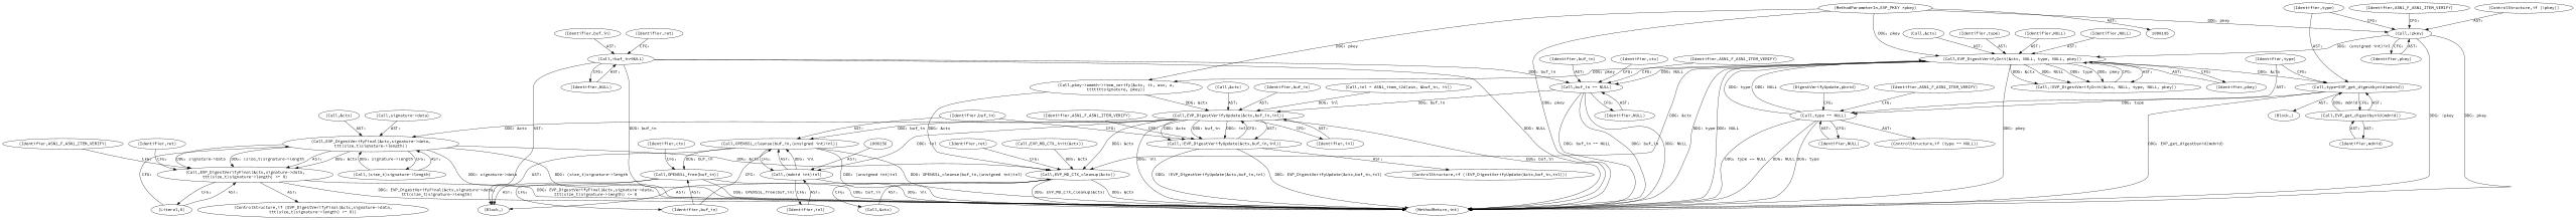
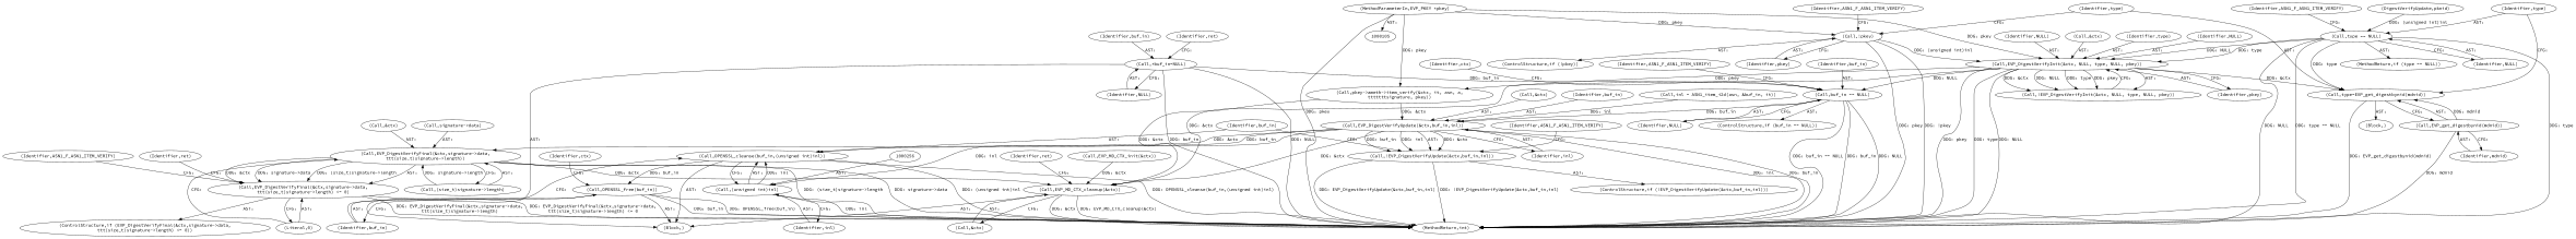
  digraph {
    fontname="Source Code Pro"
    node [fontname="Source Code Pro"]
    edge [fontname="Source Code Pro"]
    n1 [label="(Call,buf_in == NULL)"]
    n2 [label="(Call,EVP_DigestVerifyUpdate(&ctx,buf_in,inl))"]
    n3 [label="(Identifier,NULL)"]
    n4 [label="(MethodReturn,int)"]
+   n5 [label="(ControlStructure,if (buf_in == NULL))"]
    n6 [label="(Call,EVP_MD_CTX_cleanup(&ctx))"]
    n7 [label="(Call,!EVP_DigestVerifyUpdate(&ctx,buf_in,inl))"]
    n8 [label="(Call,OPENSSL_cleanse(buf_in,(unsigned int)inl))"]
-   n9 [label="(Call,(mdnid int)inl)"]
+   n9 [label="(Call,(unsigned int)inl)"]
    n10 [label="(Call,EVP_DigestVerifyFinal(&ctx,signature->data,\n\t\t\t(size_t)signature->length))"]
    n11 [label="(Identifier,inl)"]
    n12 [label="(Call,*buf_in=NULL)"]
    n13 [label="(Identifier,NULL)"]
    n14 [label="(Block,)"]
    n15 [label="(Call,EVP_DigestVerifyInit(&ctx, NULL, type, NULL, pkey))"]
    n16 [label="(Call,pkey->ameth->item_verify(&ctx, it, asn, a,\n\t\t\t\t\t\t\tsignature, pkey))"]
    n17 [label="(Call,!EVP_DigestVerifyInit(&ctx, NULL, type, NULL, pkey))"]
    n18 [label="(Identifier,pkey)"]
    n19 [label="(Call,type=EVP_get_digestbynid(mdnid))"]
    n20 [label="(Call,&ctx)"]
    n21 [label="(Call,EVP_MD_CTX_init(&ctx))"]
    n22 [label="(Call,type == NULL)"]
    n23 [label="(Identifier,NULL)"]
-   n24 [label="(ControlStructure,if (type == NULL))"]
+   n24 [label="(MethodReturn,if (type == NULL))"]
    n25 [label="(Call,EVP_get_digestbynid(mdnid))"]
    n26 [label="(Block,)"]
    n27 [label="(Identifier,mdnid)"]
    n28 [label="(Call,!pkey)"]
    n29 [label="(Identifier,pkey)"]
    n30 [label="(ControlStructure,if (!pkey))"]
    n31 [label="(MethodParameterIn,EVP_PKEY *pkey)"]
    1000105
    n33 [label="(ControlStructure,if (!EVP_DigestVerifyUpdate(&ctx,buf_in,inl)))"]
    n34 [label="(Call,OPENSSL_free(buf_in))"]
    n35 [label="(Identifier,inl)"]
    n36 [label="(Call,EVP_DigestVerifyFinal(&ctx,signature->data,\n\t\t\t(size_t)signature->length) <= 0)"]
    n37 [label="(Call,(size_t)signature->length)"]
    n38 [label="(Identifier,buf_in)"]
    n39 [label="(ControlStructure,if (EVP_DigestVerifyFinal(&ctx,signature->data,\n\t\t\t(size_t)signature->length) <= 0))"]
    n40 [label="(Literal,0)"]
    n41 [label="(Identifier,ret)"]
    n42 [label="(Call,&ctx)"]
    n43 [label="(Identifier,ASN1_F_ASN1_ITEM_VERIFY)"]
    n44 [label="(Identifier,ASN1_F_ASN1_ITEM_VERIFY)"]
    n45 [label="(Identifier,ASN1_F_ASN1_ITEM_VERIFY)"]
    n46 [label="(Identifier,NULL)"]
    n47 [label="(Identifier,ret)"]
    n48 [label="(Identifier,buf_in)"]
    n49 [label="(Identifier,ASN1_F_ASN1_ITEM_VERIFY)"]
    n50 [label="(Identifier,buf_in)"]
    n51 [label="(Call,&ctx)"]
    n52 [label="(Call,signature->data)"]
    n53 [label="(Identifier,type)"]
    n54 [label="(Identifier,ctx)"]
    n55 [label="(Identifier,ASN1_F_ASN1_ITEM_VERIFY)"]
    n56 [label="(Call,&ctx)"]
    n57 [label="(Identifier,ret)"]
    n58 [label="(Identifier,type)"]
    n59 [label="(Identifier,type)"]
    n60 [label="(Identifier,ctx)"]
    n61 [label="(DigestVerifyUpdate,pknid)"]
    n62 [label="(Identifier,buf_in)"]
    n63 [label="(Identifier,buf_in)"]
    n64 [label="(Identifier,NULL)"]
    n65 [label="(Call,inl = ASN1_item_i2d(asn, &buf_in, it))"]
    1000256
    n1 -> n2 [label="DDG: buf_in"]
    n1 -> n3 [label="CFG: "]
    n1 -> n4 [label="DDG: buf_in"]
    n1 -> n4 [label="DDG: NULL"]
    n1 -> n4 [label="DDG: buf_in == NULL"]
+   n1 -> n5 [label="AST: "]
    n2 -> n4 [label="DDG: inl"]
    n2 -> n4 [label="DDG: buf_in"]
    n2 -> n6 [label="DDG: &ctx"]
    n2 -> n7 [label="AST: "]
    n2 -> n7 [label="DDG: &ctx"]
    n2 -> n7 [label="DDG: buf_in"]
    n2 -> n7 [label="DDG: inl"]
    n2 -> n8 [label="DDG: buf_in"]
    n2 -> n9 [label="DDG: inl"]
    n2 -> n10 [label="DDG: &ctx"]
    n2 -> n11 [label="CFG: "]
    n3 -> n1 [label="AST: "]
    n6 -> n4 [label="DDG: EVP_MD_CTX_cleanup(&ctx)"]
    n6 -> n4 [label="DDG: &ctx"]
    n6 -> n14 [label="AST: "]
    n6 -> n20 [label="CFG: "]
-   n7 -> n2 [label="CFG: "]
    n7 -> n4 [label="DDG: !EVP_DigestVerifyUpdate(&ctx,buf_in,inl)"]
    n7 -> n4 [label="DDG: EVP_DigestVerifyUpdate(&ctx,buf_in,inl)"]
    n7 -> n33 [label="AST: "]
    n8 -> n4 [label="DDG: OPENSSL_cleanse(buf_in,(unsigned int)inl)"]
    n8 -> n4 [label="DDG: (unsigned int)inl"]
    n8 -> n9 [label="CFG: "]
    n8 -> n14 [label="AST: "]
    n8 -> n34 [label="DDG: buf_in"]
    n9 -> n4 [label="DDG: inl"]
    n9 -> n8 [label="AST: "]
    n9 -> n8 [label="DDG: inl"]
    n9 -> n35 [label="CFG: "]
    n10 -> n4 [label="DDG: signature->data"]
    n10 -> n4 [label="DDG: (size_t)signature->length"]
    n10 -> n6 [label="DDG: &ctx"]
    n10 -> n36 [label="AST: "]
    n10 -> n36 [label="DDG: &ctx"]
    n10 -> n36 [label="DDG: signature->data"]
    n10 -> n36 [label="DDG: (size_t)signature->length"]
    n10 -> n37 [label="CFG: "]
    n11 -> n2 [label="AST: "]
    n12 -> n1 [label="DDG: buf_in"]
    n12 -> n4 [label="DDG: buf_in"]
    n12 -> n4 [label="DDG: NULL"]
    n12 -> n13 [label="CFG: "]
    n12 -> n14 [label="AST: "]
    n13 -> n12 [label="AST: "]
    n15 -> n1 [label="DDG: NULL"]
    n15 -> n4 [label="DDG: NULL"]
    n15 -> n4 [label="DDG: pkey"]
    n15 -> n4 [label="DDG: type"]
    n15 -> n6 [label="DDG: &ctx"]
    n15 -> n16 [label="DDG: pkey"]
    n15 -> n17 [label="AST: "]
    n15 -> n17 [label="DDG: &ctx"]
    n15 -> n17 [label="DDG: NULL"]
    n15 -> n17 [label="DDG: type"]
    n15 -> n17 [label="DDG: pkey"]
    n15 -> n18 [label="CFG: "]
    n15 -> n19 [label="DDG: &ctx"]
    n16 -> n2 [label="DDG: &ctx"]
    n16 -> n6 [label="DDG: &ctx"]
    n17 -> n15 [label="CFG: "]
    n18 -> n15 [label="AST: "]
    n19 -> n4 [label="DDG: EVP_get_digestbynid(mdnid)"]
-   n19 -> n22 [label="DDG: type"]
+   n22 -> n19 [label="DDG: type"]
    n19 -> n25 [label="CFG: "]
    n19 -> n26 [label="AST: "]
    n20 -> n6 [label="AST: "]
    n21 -> n6 [label="DDG: &ctx"]
    n22 -> n4 [label="DDG: type"]
    n22 -> n4 [label="DDG: NULL"]
    n22 -> n4 [label="DDG: type == NULL"]
    n22 -> n15 [label="DDG: NULL"]
    n22 -> n15 [label="DDG: type"]
    n22 -> n23 [label="CFG: "]
    n22 -> n24 [label="AST: "]
    n23 -> n22 [label="AST: "]
+   n25 -> n4 [label="DDG: mdnid"]
    n25 -> n19 [label="AST: "]
    n25 -> n19 [label="DDG: mdnid"]
-   n25 -> n27 [label="AST: "]
+   n25 -> n27 [label="CFG: "]
    n27 -> n25 [label="AST: "]
    n28 -> n4 [label="DDG: !pkey"]
    n28 -> n4 [label="DDG: pkey"]
    n28 -> n15 [label="DDG: (unsigned int)inl"]
    n28 -> n29 [label="CFG: "]
-   n30 -> n28 [label="AST: "]
+   n28 -> n30 [label="AST: "]
    n29 -> n28 [label="AST: "]
    n31 -> n4 [label="DDG: pkey"]
    n31 -> n15 [label="DDG: pkey"]
    n31 -> n16 [label="DDG: pkey"]
    n31 -> n28 [label="DDG: pkey"]
    n31 -> 1000105 [label="AST: "]
    n34 -> n4 [label="DDG: buf_in"]
    n34 -> n4 [label="DDG: OPENSSL_free(buf_in)"]
    n34 -> n14 [label="AST: "]
    n34 -> n38 [label="CFG: "]
    n35 -> n9 [label="AST: "]
    n36 -> n4 [label="DDG: EVP_DigestVerifyFinal(&ctx,signature->data,\n\t\t\t(size_t)signature->length)"]
    n36 -> n4 [label="DDG: EVP_DigestVerifyFinal(&ctx,signature->data,\n\t\t\t(size_t)signature->length) <= 0"]
    n36 -> n39 [label="AST: "]
    n36 -> n40 [label="CFG: "]
    n37 -> n10 [label="AST: "]
    n37 -> n10 [label="DDG: signature->length"]
    n38 -> n8 [label="CFG: "]
    n38 -> n34 [label="AST: "]
    n40 -> n10 [label="CFG: "]
    n40 -> n36 [label="AST: "]
    n41 -> n36 [label="CFG: "]
    n42 -> n2 [label="AST: "]
    n43 -> n7 [label="CFG: "]
    n44 -> n36 [label="CFG: "]
    n45 -> n22 [label="CFG: "]
    n46 -> n15 [label="AST: "]
    n47 -> n6 [label="CFG: "]
    n48 -> n1 [label="AST: "]
    n49 -> n28 [label="CFG: "]
    n50 -> n12 [label="AST: "]
    n51 -> n15 [label="AST: "]
    n52 -> n10 [label="AST: "]
    n53 -> n15 [label="AST: "]
    n54 -> n1 [label="CFG: "]
    n55 -> n1 [label="CFG: "]
    n56 -> n10 [label="AST: "]
    n57 -> n12 [label="CFG: "]
    n58 -> n19 [label="CFG: "]
    n58 -> n22 [label="AST: "]
    n59 -> n19 [label="AST: "]
    n59 -> n28 [label="CFG: "]
    n60 -> n34 [label="CFG: "]
-   n61 -> n22 [label="CFG: "]
+   n61 -> n22 [label="DDG: (unsigned int)inl"]
    n62 -> n2 [label="AST: "]
    n63 -> n7 [label="CFG: "]
    n63 -> n8 [label="AST: "]
    n64 -> n15 [label="AST: "]
    n65 -> n2 [label="DDG: inl"]
    1000256 -> n9 [label="AST: "]
  }
